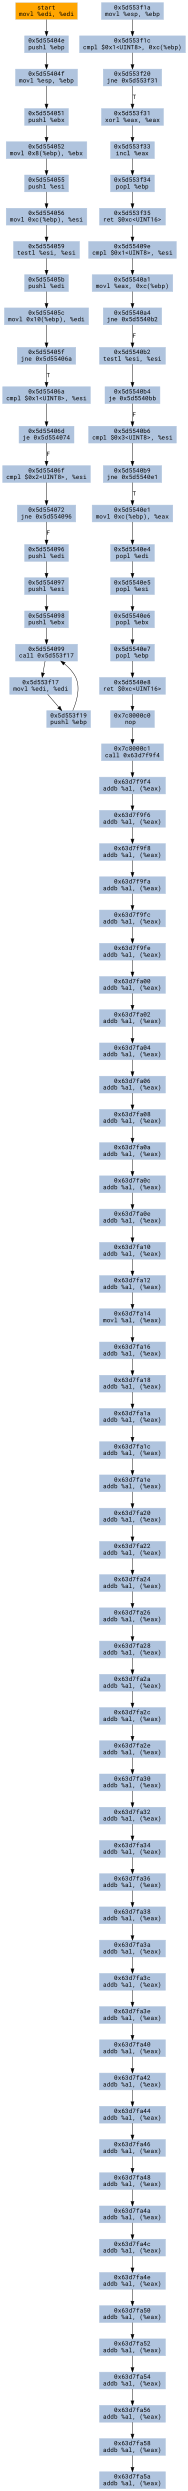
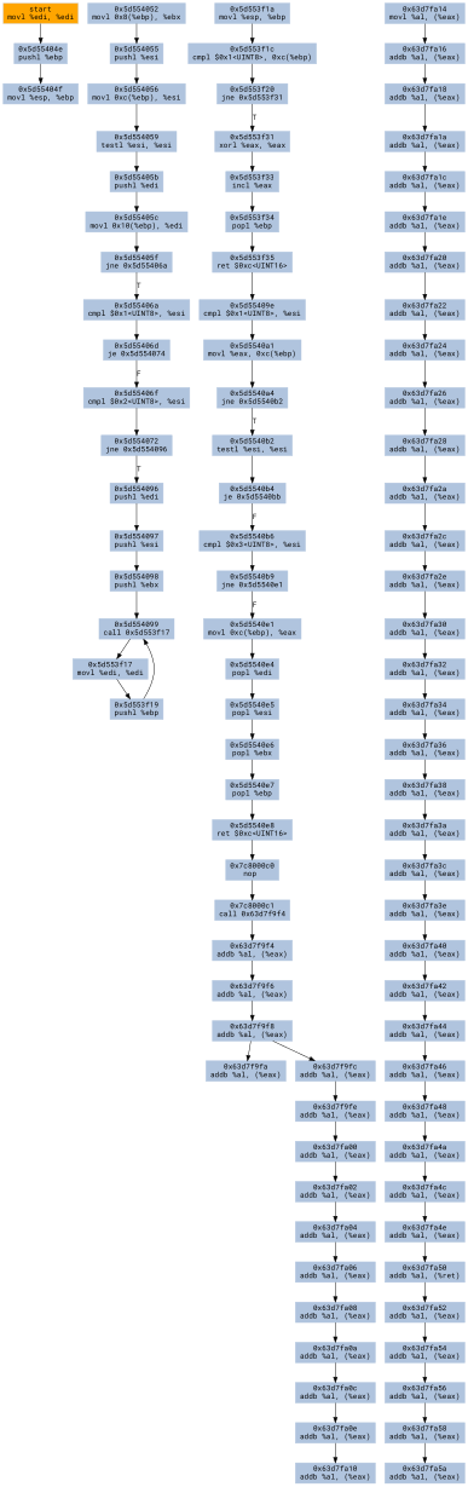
  digraph {
    fontname="Roboto Mono"
    node [color=lightsteelblue fillcolor=lightsteelblue fontname="Roboto Mono" shape=rectangle style=filled]
    edge [color="#000000" fontname="Roboto Mono"]
    n1 [color=lightgrey fillcolor=orange label="start\nmovl %edi, %edi"]
    n2 [label="0x5d55404e\npushl %ebp"]
    n3 [label="0x5d55404f\nmovl %esp, %ebp"]
-   n4 [label="0x5d554051\npushl %ebx"]
    n5 [label="0x5d554052\nmovl 0x8(%ebp), %ebx"]
    n6 [label="0x5d554055\npushl %esi"]
    n7 [label="0x5d554056\nmovl 0xc(%ebp), %esi"]
    n8 [label="0x5d554059\ntestl %esi, %esi"]
    n9 [label="0x5d55405b\npushl %edi"]
    n10 [label="0x5d55405c\nmovl 0x10(%ebp), %edi"]
    n11 [label="0x5d55405f\njne 0x5d55406a"]
    n12 [label="0x5d55406a\ncmpl $0x1<UINT8>, %esi"]
    n13 [label="0x5d55406d\nje 0x5d554074"]
    n14 [label="0x5d55406f\ncmpl $0x2<UINT8>, %esi"]
    n15 [label="0x5d554072\njne 0x5d554096"]
    n16 [label="0x5d554096\npushl %edi"]
    n17 [label="0x5d554097\npushl %esi"]
    n18 [label="0x5d554098\npushl %ebx"]
    n19 [label="0x5d554099\ncall 0x5d553f17"]
    n20 [label="0x5d553f17\nmovl %edi, %edi"]
    n21 [label="0x5d553f19\npushl %ebp"]
    n22 [label="0x5d553f1a\nmovl %esp, %ebp"]
    n23 [label="0x5d553f1c\ncmpl $0x1<UINT8>, 0xc(%ebp)"]
    n24 [label="0x5d553f20\njne 0x5d553f31"]
    n25 [label="0x5d553f31\nxorl %eax, %eax"]
    n26 [label="0x5d553f33\nincl %eax"]
    n27 [label="0x5d553f34\npopl %ebp"]
    n28 [label="0x5d553f35\nret $0xc<UINT16>"]
    n29 [label="0x5d55409e\ncmpl $0x1<UINT8>, %esi"]
    n30 [label="0x5d5540a1\nmovl %eax, 0xc(%ebp)"]
    n31 [label="0x5d5540a4\njne 0x5d5540b2"]
    n32 [label="0x5d5540b2\ntestl %esi, %esi"]
    n33 [label="0x5d5540b4\nje 0x5d5540bb"]
    n34 [label="0x5d5540b6\ncmpl $0x3<UINT8>, %esi"]
    n35 [label="0x5d5540b9\njne 0x5d5540e1"]
    n36 [label="0x5d5540e1\nmovl 0xc(%ebp), %eax"]
    n37 [label="0x5d5540e4\npopl %edi"]
    n38 [label="0x5d5540e5\npopl %esi"]
    n39 [label="0x5d5540e6\npopl %ebx"]
    n40 [label="0x5d5540e7\npopl %ebp"]
    n41 [label="0x5d5540e8\nret $0xc<UINT16>"]
    n42 [label="0x7c8000c0\nnop "]
    n43 [label="0x7c8000c1\ncall 0x63d7f9f4"]
    n44 [label="0x63d7f9f4\naddb %al, (%eax)"]
    n45 [label="0x63d7f9f6\naddb %al, (%eax)"]
    n46 [label="0x63d7f9f8\naddb %al, (%eax)"]
    n47 [label="0x63d7f9fa\naddb %al, (%eax)"]
    n48 [label="0x63d7f9fc\naddb %al, (%eax)"]
    n49 [label="0x63d7f9fe\naddb %al, (%eax)"]
    n50 [label="0x63d7fa00\naddb %al, (%eax)"]
    n51 [label="0x63d7fa02\naddb %al, (%eax)"]
    n52 [label="0x63d7fa04\naddb %al, (%eax)"]
    n53 [label="0x63d7fa06\naddb %al, (%eax)"]
    n54 [label="0x63d7fa08\naddb %al, (%eax)"]
    n55 [label="0x63d7fa0a\naddb %al, (%eax)"]
    n56 [label="0x63d7fa0c\naddb %al, (%eax)"]
    n57 [label="0x63d7fa0e\naddb %al, (%eax)"]
    n58 [label="0x63d7fa10\naddb %al, (%eax)"]
-   n59 [label="0x63d7fa12\naddb %al, (%eax)"]
    n60 [label="0x63d7fa14\nmovl %al, (%eax)"]
    n61 [label="0x63d7fa16\naddb %al, (%eax)"]
    n62 [label="0x63d7fa18\naddb %al, (%eax)"]
    n63 [label="0x63d7fa1a\naddb %al, (%eax)"]
    n64 [label="0x63d7fa1c\naddb %al, (%eax)"]
    n65 [label="0x63d7fa1e\naddb %al, (%eax)"]
    n66 [label="0x63d7fa20\naddb %al, (%eax)"]
    n67 [label="0x63d7fa22\naddb %al, (%eax)"]
    n68 [label="0x63d7fa24\naddb %al, (%eax)"]
    n69 [label="0x63d7fa26\naddb %al, (%eax)"]
    n70 [label="0x63d7fa28\naddb %al, (%eax)"]
    n71 [label="0x63d7fa2a\naddb %al, (%eax)"]
    n72 [label="0x63d7fa2c\naddb %al, (%eax)"]
    n73 [label="0x63d7fa2e\naddb %al, (%eax)"]
    n74 [label="0x63d7fa30\naddb %al, (%eax)"]
    n75 [label="0x63d7fa32\naddb %al, (%eax)"]
    n76 [label="0x63d7fa34\naddb %al, (%eax)"]
    n77 [label="0x63d7fa36\naddb %al, (%eax)"]
    n78 [label="0x63d7fa38\naddb %al, (%eax)"]
    n79 [label="0x63d7fa3a\naddb %al, (%eax)"]
    n80 [label="0x63d7fa3c\naddb %al, (%eax)"]
    n81 [label="0x63d7fa3e\naddb %al, (%eax)"]
    n82 [label="0x63d7fa40\naddb %al, (%eax)"]
    n83 [label="0x63d7fa42\naddb %al, (%eax)"]
    n84 [label="0x63d7fa44\naddb %al, (%eax)"]
    n85 [label="0x63d7fa46\naddb %al, (%eax)"]
    n86 [label="0x63d7fa48\naddb %al, (%eax)"]
    n87 [label="0x63d7fa4a\naddb %al, (%eax)"]
    n88 [label="0x63d7fa4c\naddb %al, (%eax)"]
    n89 [label="0x63d7fa4e\naddb %al, (%eax)"]
-   n90 [label="0x63d7fa50\naddb %al, (%eax)"]
+   n90 [label="0x63d7fa50\naddb %al, (%ret)"]
    n91 [label="0x63d7fa52\naddb %al, (%eax)"]
    n92 [label="0x63d7fa54\naddb %al, (%eax)"]
    n93 [label="0x63d7fa56\naddb %al, (%eax)"]
    n94 [label="0x63d7fa58\naddb %al, (%eax)"]
    n95 [label="0x63d7fa5a\naddb %al, (%eax)"]
    n1 -> n2
    n2 -> n3
-   n3 -> n4
-   n4 -> n5
    n5 -> n6
    n6 -> n7
    n7 -> n8
    n8 -> n9
    n9 -> n10
    n10 -> n11
    n11 -> n12 [label=T]
    n12 -> n13
    n13 -> n14 [label=F]
    n14 -> n15
-   n15 -> n16 [label=F]
+   n15 -> n16 [label=T]
    n16 -> n17
    n17 -> n18
    n18 -> n19
    n19 -> n20
    n20 -> n21
    n21 -> n19
    n22 -> n23
    n23 -> n24
    n24 -> n25 [label=T]
    n25 -> n26
    n26 -> n27
    n27 -> n28
    n28 -> n29
    n29 -> n30
    n30 -> n31
-   n31 -> n32 [label=F]
+   n31 -> n32 [label=T]
    n32 -> n33
    n33 -> n34 [label=F]
    n34 -> n35
-   n35 -> n36 [label=T]
+   n35 -> n36 [label=F]
    n36 -> n37
    n37 -> n38
    n38 -> n39
    n39 -> n40
    n40 -> n41
    n41 -> n42
    n42 -> n43
    n43 -> n44
    n44 -> n45
    n45 -> n46
    n46 -> n47
-   n47 -> n48
+   n46 -> n48
    n48 -> n49
    n49 -> n50
    n50 -> n51
    n51 -> n52
    n52 -> n53
    n53 -> n54
    n54 -> n55
    n55 -> n56
    n56 -> n57
    n57 -> n58
-   n58 -> n59
-   n59 -> n60
    n60 -> n61
    n61 -> n62
    n62 -> n63
    n63 -> n64
    n64 -> n65
    n65 -> n66
    n66 -> n67
    n67 -> n68
    n68 -> n69
    n69 -> n70
    n70 -> n71
    n71 -> n72
    n72 -> n73
    n73 -> n74
    n74 -> n75
    n75 -> n76
    n76 -> n77
    n77 -> n78
    n78 -> n79
    n79 -> n80
    n80 -> n81
    n81 -> n82
    n82 -> n83
    n83 -> n84
    n84 -> n85
    n85 -> n86
    n86 -> n87
    n87 -> n88
    n88 -> n89
    n89 -> n90
    n90 -> n91
    n91 -> n92
    n92 -> n93
    n93 -> n94
    n94 -> n95
  }
